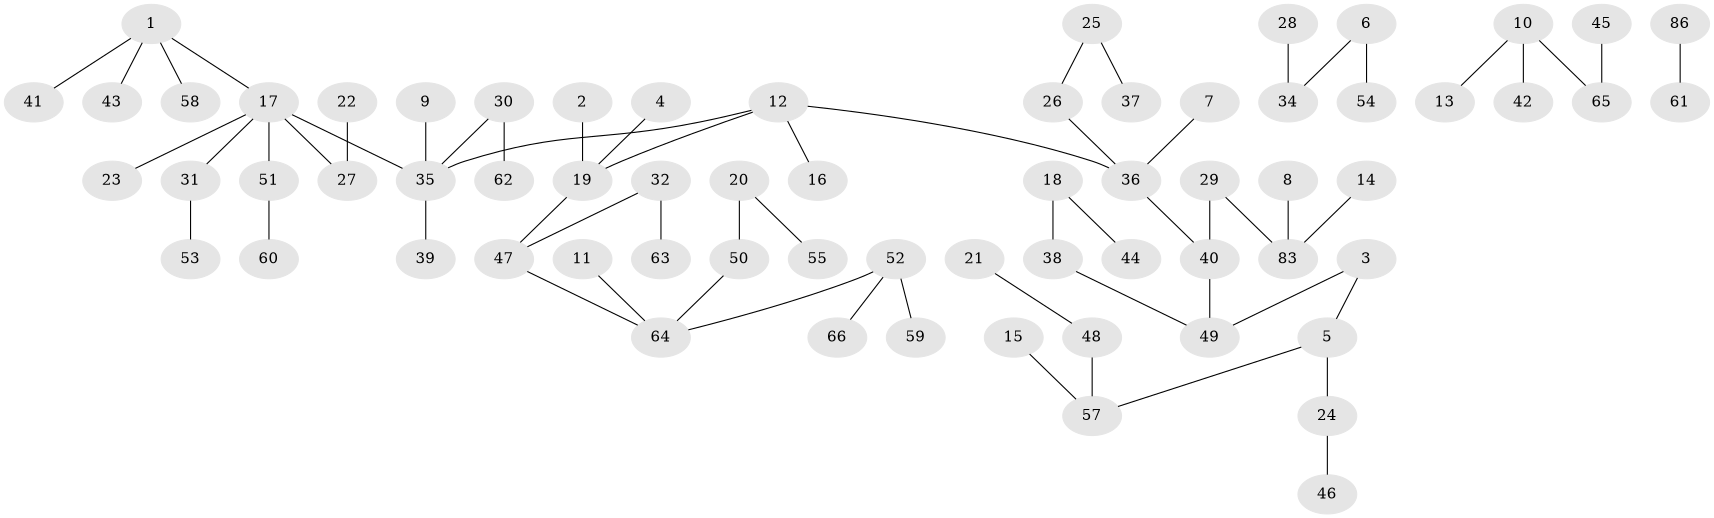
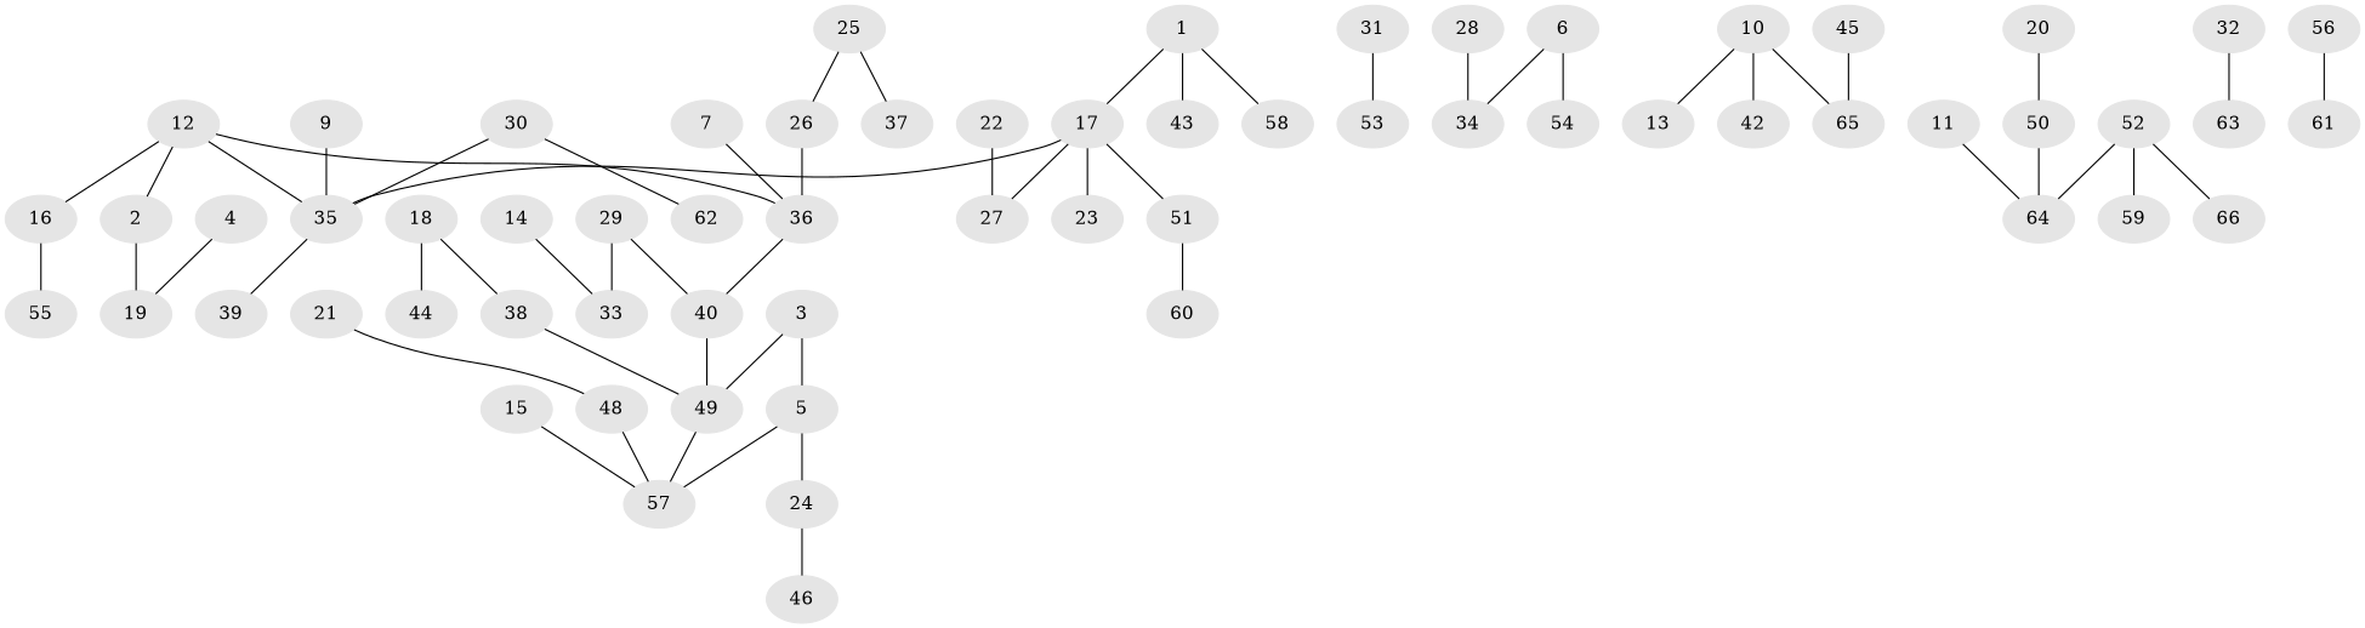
  graph {
    node [color=gray90 style=filled]
    edge [weight=1.0]
    1
    17
-   41
    43
    58
    35
    27
    23
    31
    51
    2
    19
-   47
    3
    49
    5
    57
    4
    24
    46
    6
    34
    54
    7
    36
    40
-   8
-   33 [label=83]
+   33
    9
    39
    10
    13
    42
    65
    11
    64
    12
    16
    14
    15
    53
    60
    18
    38
    44
    20
    50
    55
    21
    48
    22
    25
    26
    37
    28
    29
    30
    62
    32
    63
    45
    52
    59
    66
-   56 [label=86]
+   56
    61
    1 -- 17
-   1 -- 41
    1 -- 43
    1 -- 58
    17 -- 35
    17 -- 27
    17 -- 23
-   17 -- 31
    17 -- 51
    35 -- 39
    31 -- 53
    51 -- 60
    2 -- 19
-   19 -- 47
-   47 -- 64
    3 -- 49
    3 -- 5
+   49 -- 57
    5 -- 57
    5 -- 24
    4 -- 19
    24 -- 46
    6 -- 34
    6 -- 54
    7 -- 36
    36 -- 40
    40 -- 49
-   8 -- 33
    9 -- 35
    10 -- 13
    10 -- 42
    10 -- 65
    11 -- 64
    12 -- 35
-   12 -- 19
+   12 -- 2
    12 -- 36
    12 -- 16
    14 -- 33
    15 -- 57
    18 -- 38
    18 -- 44
    38 -- 49
    20 -- 50
-   20 -- 55
+   16 -- 55
    50 -- 64
    21 -- 48
    48 -- 57
    22 -- 27
    25 -- 26
    25 -- 37
    26 -- 36
    28 -- 34
    29 -- 40
    29 -- 33
    30 -- 35
    30 -- 62
-   32 -- 47
    32 -- 63
    45 -- 65
    52 -- 64
    52 -- 59
    52 -- 66
    56 -- 61
  }
